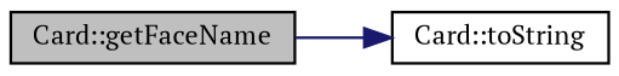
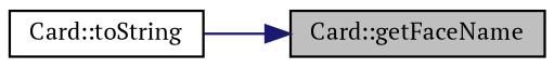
  digraph {
    rankdir=RL
    fontname="PT Serif"
    node [color=black fontname="PT Serif" fontsize=10 shape=record style=filled]
    n1 [fillcolor=grey75 fontcolor=black height=0.2 label="Card::getFaceName" width=0.4]
    n2 [fillcolor=white height=0.2 label="Card::toString" width=0.4]
-   n2 -> n1 [color=midnightblue dir=back fontname="PT Serif" fontsize=10 labelfontname=Helvetica labelfontsize=10 style=solid]
+   n1 -> n2 [color=midnightblue dir=back fontname="PT Serif" fontsize=10 labelfontname=Helvetica labelfontsize=10 style=solid]
  }
